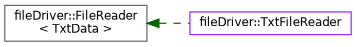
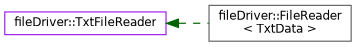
  digraph {
    rankdir=LR
    node [fillcolor=white fontname=Helvetica fontsize=10 shape=record style=filled]
    n1 [color=gray40 height=0.2 label="fileDriver::FileReader\l\< TxtData \>" width=0.4]
    n2 [color=purple height=0.2 label="fileDriver::TxtFileReader" width=0.4]
-   n1 -> n2 [color=darkgreen dir=back fontname=Helvetica fontsize=10 labelfontname=Helvetica labelfontsize=10 style=dashed]
+   n2 -> n1 [color=darkgreen dir=back fontname=Helvetica fontsize=10 labelfontname=Helvetica labelfontsize=10 style=dashed]
  }
